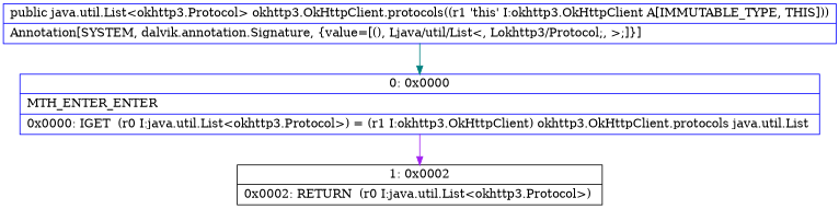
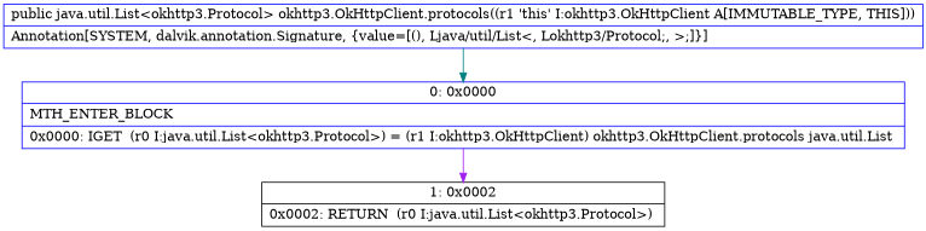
  digraph {
    node [shape=record color=blue]
-   n1 [label="{0\:\ 0x0000|MTH_ENTER_ENTER\l|0x0000: IGET  (r0 I:java.util.List\<okhttp3.Protocol\>) = (r1 I:okhttp3.OkHttpClient) okhttp3.OkHttpClient.protocols java.util.List \l}"]
+   n1 [label="{0\:\ 0x0000|MTH_ENTER_BLOCK\l|0x0000: IGET  (r0 I:java.util.List\<okhttp3.Protocol\>) = (r1 I:okhttp3.OkHttpClient) okhttp3.OkHttpClient.protocols java.util.List \l}"]
    n2 [label="{1\:\ 0x0002|0x0002: RETURN  (r0 I:java.util.List\<okhttp3.Protocol\>) \l}" color=black]
    n3 [label="{public java.util.List\<okhttp3.Protocol\> okhttp3.OkHttpClient.protocols((r1 'this' I:okhttp3.OkHttpClient A[IMMUTABLE_TYPE, THIS]))  | Annotation[SYSTEM, dalvik.annotation.Signature, \{value=[(), Ljava\/util\/List\<, Lokhttp3\/Protocol;, \>;]\}]\l}"]
    n1 -> n2 [color=purple]
    n3 -> n1 [color=teal]
  }
